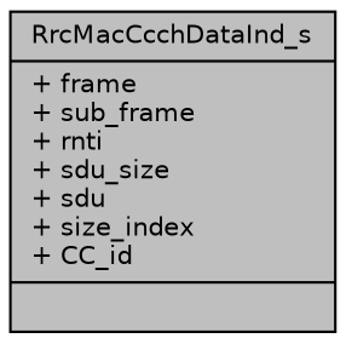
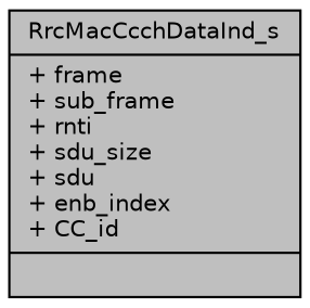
  digraph {
-   n1 [color=black fillcolor=grey75 fontcolor=black fontname=Helvetica fontsize=10 height=0.2 label="{RrcMacCcchDataInd_s\n|+ frame\l+ sub_frame\l+ rnti\l+ sdu_size\l+ sdu\l+ size_index\l+ CC_id\l|}" shape=record style=filled width=0.4]
+   n1 [color=black fillcolor=grey75 fontcolor=black fontname=Helvetica fontsize=10 height=0.2 label="{RrcMacCcchDataInd_s\n|+ frame\l+ sub_frame\l+ rnti\l+ sdu_size\l+ sdu\l+ enb_index\l+ CC_id\l|}" shape=record style=filled width=0.4]
  }
